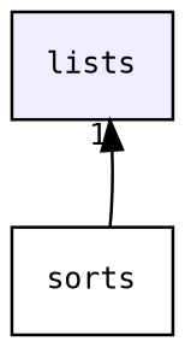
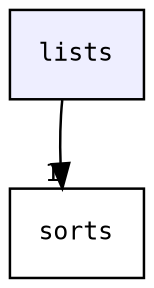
  digraph {
    compound=true
    fontname="DejaVu Sans Mono"
    node [fontname="DejaVu Sans Mono" fontsize=10 shape=box]
    n1 [fillcolor="#eeeeff" label=lists pencolor=black style=filled]
    n2 [label=sorts]
-   n2 -> n1 [headlabel=1 labeldistance=1.5 labelfontname=Helvetica labelfontsize=10 fontname="DejaVu Sans Mono"]
+   n1 -> n2 [headlabel=1 labeldistance=1.5 labelfontname=Helvetica labelfontsize=10 fontname="DejaVu Sans Mono"]
  }
